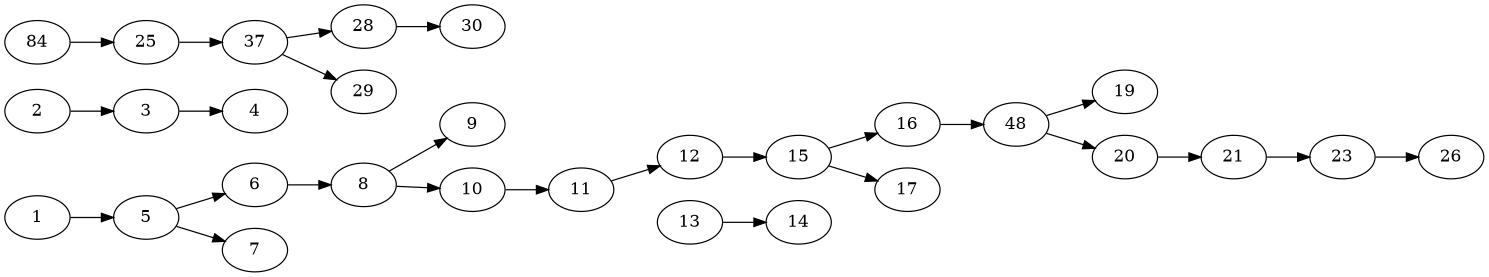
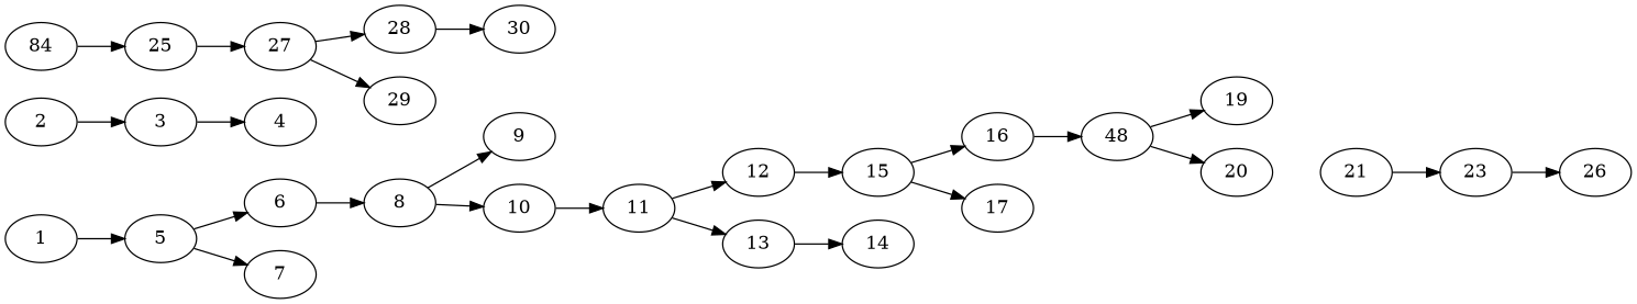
  digraph {
    rankdir=LR
    node [alpha=0.15]
    1 [alpha=0.19 expect_size=10543104]
    5 [alpha=0.13 expect_size=48068608]
    2 [alpha=0.12 expect_size=26355712]
    3 [alpha=0.02 expect_size=11148288]
    4 [alpha=0.08 expect_size=50659328]
    6 [expect_size=13809664]
    7 [alpha=0.08 expect_size=42934272]
    8 [alpha=0.16 expect_size=20644864]
    9 [alpha=0.07 expect_size=19178496]
    10 [alpha=0.04 expect_size=7585792]
    11 [alpha=0.08 expect_size=6863872]
    12 [alpha=0.19 expect_size=52099072]
    13 [alpha=0.16 expect_size=32278528]
    15 [alpha=0.18 expect_size=8945664]
    14 [alpha=0.16 expect_size=37058560]
    16 [alpha=0.17 expect_size=40076288]
    17 [alpha=0.17 expect_size=29198336]
    n18 [alpha=0.07 expect_size=46939136 label=48]
    19 [expect_size=38501376]
    20 [alpha=0.12 expect_size=7599104]
    21 [alpha=0.10 expect_size=16762880]
    23 [alpha=0.08 expect_size=32651264]
    26 [expect_size=8058880]
    n24 [alpha=0.17 expect_size=22216704 label=84]
    25 [alpha=0.04 expect_size=12744704]
-   27 [alpha=0.02 expect_size=47157248 label=37]
+   27 [alpha=0.02 expect_size=47157248]
    28 [alpha=0.16 expect_size=38952960]
    29 [expect_size=7737344]
    30 [expect_size=44025856]
    1 -> 5
    5 -> 6
    5 -> 7
    2 -> 3
    3 -> 4
    6 -> 8
    8 -> 9
    8 -> 10
    10 -> 11
    11 -> 12
+   11 -> 13
    12 -> 15
    13 -> 14
    15 -> 16
    15 -> 17
    16 -> n18
    n18 -> 19
    n18 -> 20
-   20 -> 21
    21 -> 23
    23 -> 26
    n24 -> 25
    25 -> 27
    27 -> 28
    27 -> 29
    28 -> 30
  }
